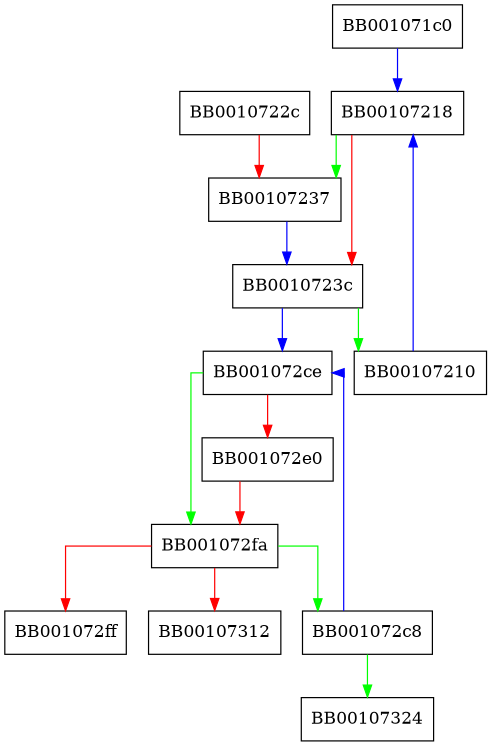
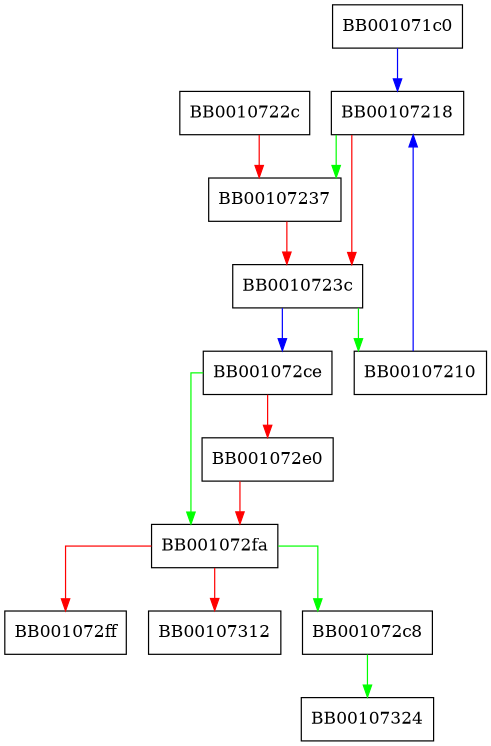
  digraph {
    splines=ortho
    node [shape=box]
    edge [color=red]
    BB001071c0
    BB00107218
    BB00107237
    BB0010723c
    BB0010722c
    BB00107210
    BB001072ce
    BB001072fa
    BB001072e0
    BB001072c8
    BB001072ff
    BB00107312
    BB00107324
    BB001071c0 -> BB00107218 [color=blue]
    BB00107218 -> BB00107237 [color=green]
    BB00107218 -> BB0010723c
-   BB00107237 -> BB0010723c [color=blue]
+   BB00107237 -> BB0010723c
    BB0010723c -> BB00107210 [color=green]
    BB0010723c -> BB001072ce [color=blue]
    BB0010722c -> BB00107237
    BB00107210 -> BB00107218 [color=blue]
    BB001072ce -> BB001072fa [color=green]
    BB001072ce -> BB001072e0
    BB001072fa -> BB001072c8 [color=green]
    BB001072fa -> BB001072ff
    BB001072fa -> BB00107312
    BB001072e0 -> BB001072fa
-   BB001072c8 -> BB001072ce [color=blue]
    BB001072c8 -> BB00107324 [color=green]
  }
